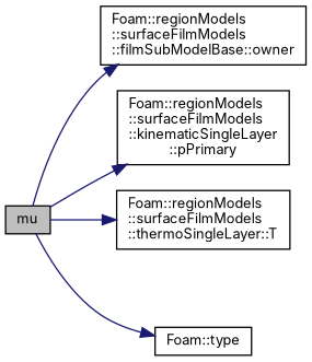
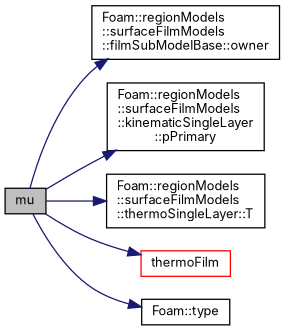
  digraph {
    fontname=Inter
    rankdir=LR
    node [color=black fontname=Inter fontsize=10 shape=record]
    edge [color=midnightblue fontname=Inter fontsize=10 labelfontname=FreeSans labelfontsize=10 style=solid]
    n1 [fillcolor=grey75 fontcolor=black height=0.2 label=mu style=filled width=0.4]
    n2 [height=0.2 label="Foam::regionModels\l::surfaceFilmModels\l::filmSubModelBase::owner" width=0.4]
    n3 [height=0.2 label="Foam::regionModels\l::surfaceFilmModels\l::kinematicSingleLayer\l::pPrimary" width=0.4]
    n4 [height=0.2 label="Foam::regionModels\l::surfaceFilmModels\l::thermoSingleLayer::T" width=0.4]
+   n5 [color=red height=0.2 label=thermoFilm width=0.4]
    n6 [height=0.2 label="Foam::type" width=0.4]
    n1 -> n2
    n1 -> n3
    n1 -> n4
+   n1 -> n5
    n1 -> n6
  }
